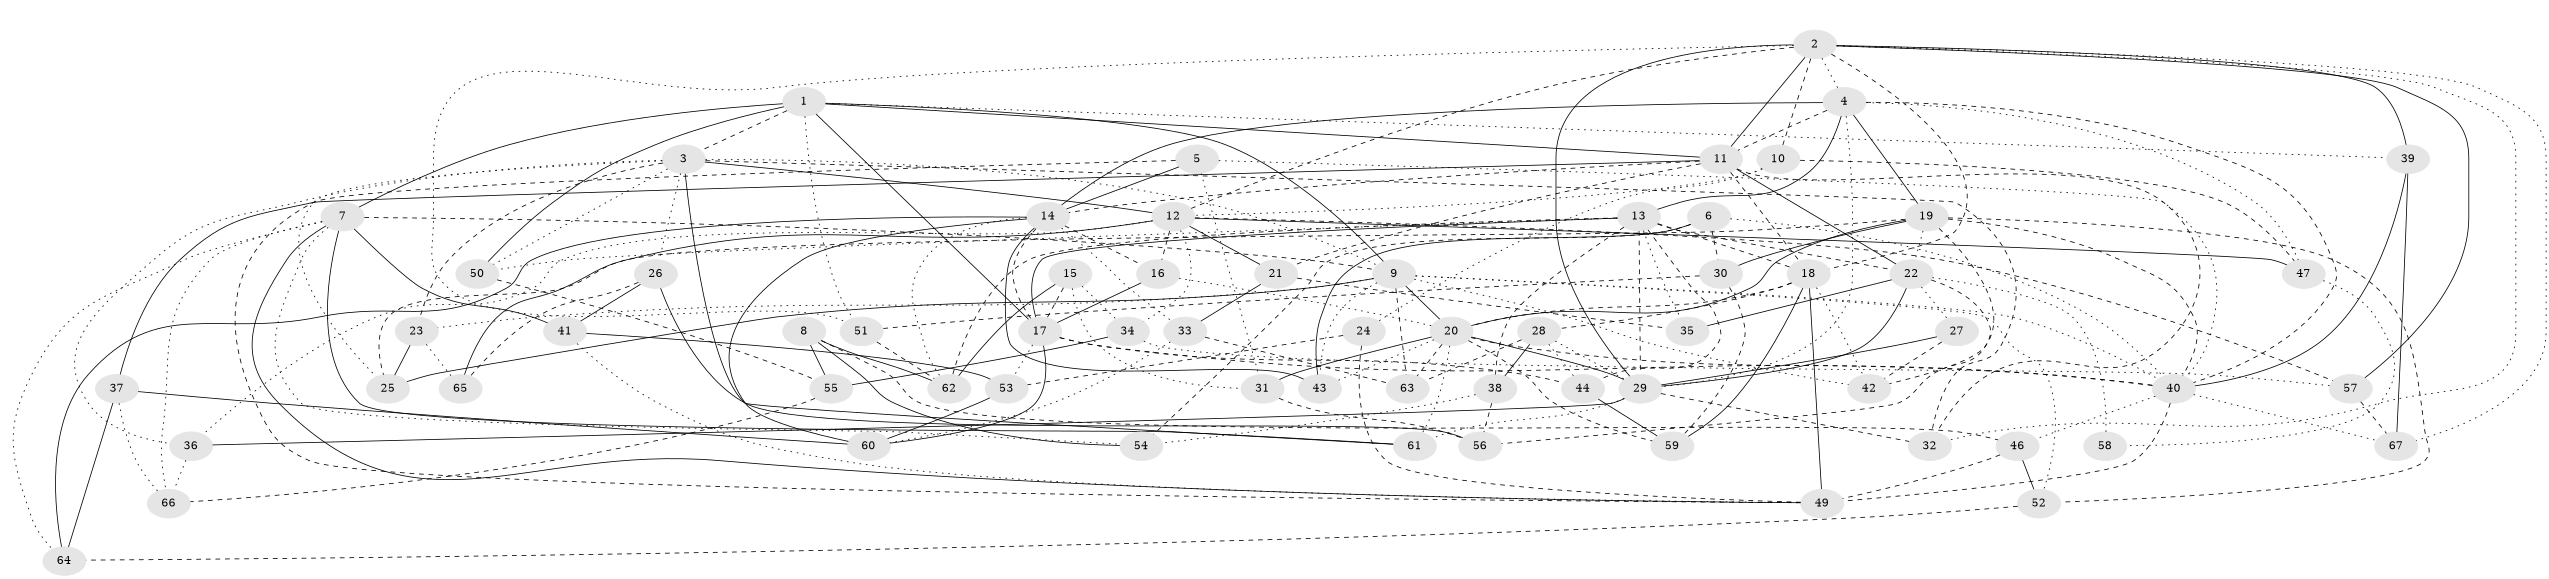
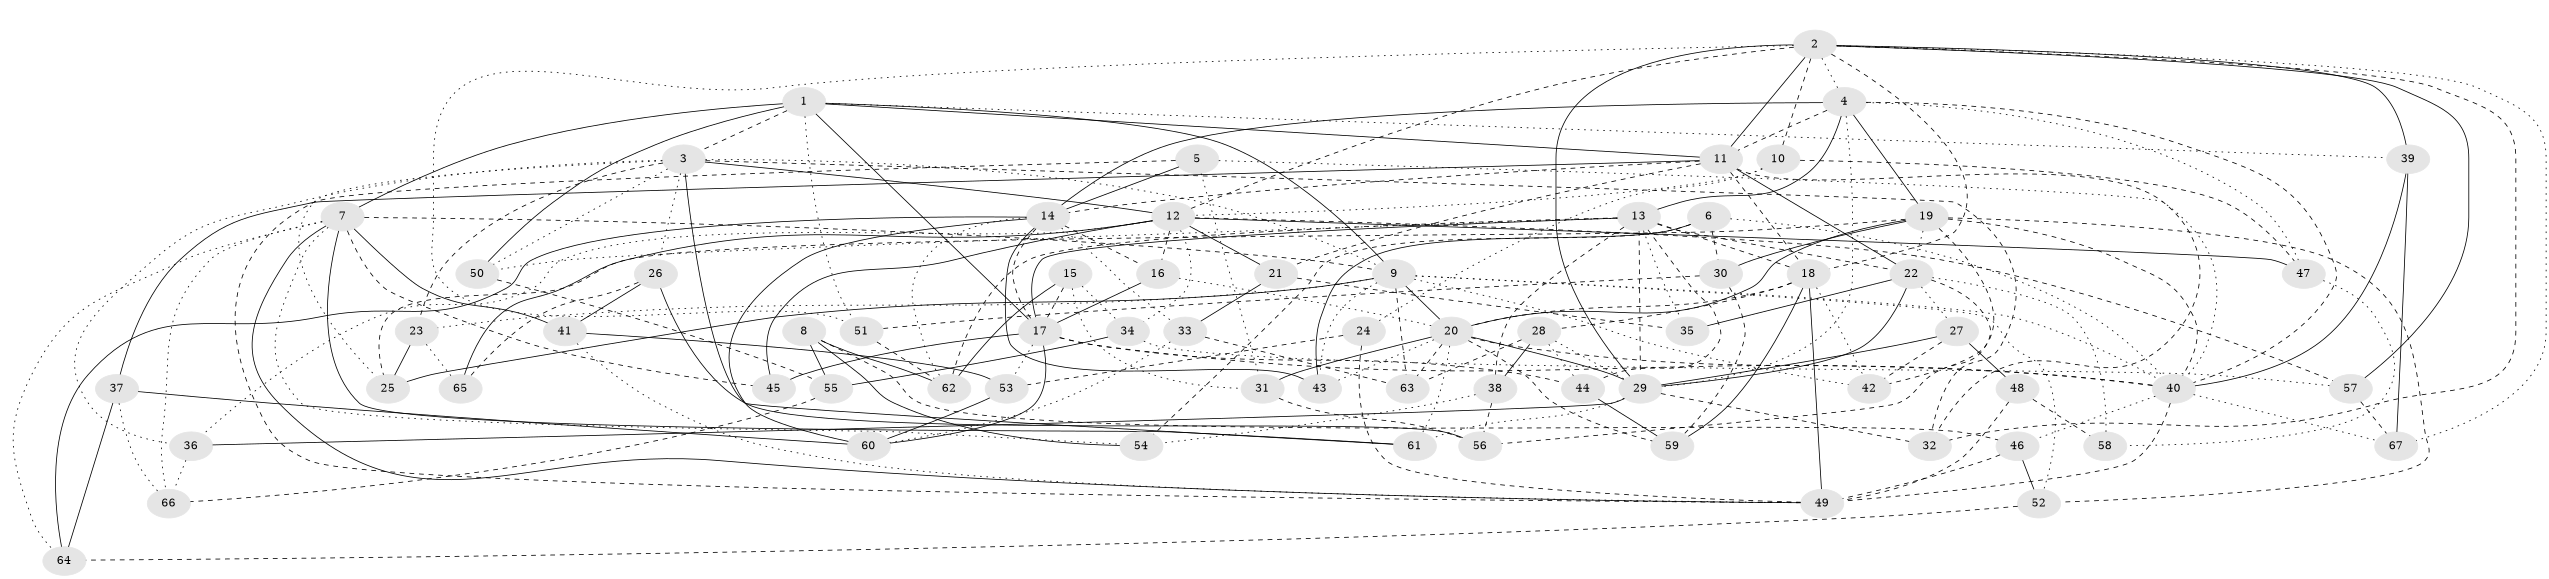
  graph {
    node [color=gray90 style=filled]
    edge [style=dashed weight=1.0]
    1
    3
    7
    9
    11
    17
    39
    50
    51
    12
    32
    23
    25
    26
    36
    61
    49
    54
    41
+   45
    64
    66
    40
    43
    20
    42
    52
    63
    18
    14
    21
    22
    37
    44
    60
    53
    67
    55
    62
    2
    4
    10
    29
    57
    13
    19
    47
    24
    16
    34
    65
    28
    59
    56
    35
    38
    33
    30
    46
    58
    5
    31
    6
    8
    27
    15
+   48
    1 -- 3
    1 -- 7 [style=solid]
    1 -- 9 [style=solid]
    1 -- 11 [style=solid]
    1 -- 17 [style=solid]
    1 -- 39 [style=dotted]
    1 -- 50 [style=solid]
    1 -- 51 [style=dotted]
    3 -- 9 [style=dotted]
    3 -- 50 [style=dotted]
    3 -- 12 [style=solid]
    3 -- 32
    3 -- 23
    3 -- 25 [style=dotted]
    3 -- 26 [style=dotted]
    3 -- 36 [style=dotted]
    3 -- 61 [style=solid]
    7 -- 9
    7 -- 61 [style=solid]
    7 -- 49 [style=solid]
    7 -- 54 [style=dotted]
    7 -- 41 [style=solid]
+   7 -- 45 [weight=2.0]
    7 -- 64 [style=dotted]
    7 -- 66 [style=dotted]
    9 -- 23 [style=dotted]
    9 -- 25 [style=solid]
    9 -- 40 [style=dotted]
    9 -- 43 [style=dotted]
    9 -- 20 [style=solid]
    9 -- 42 [style=dotted]
    9 -- 52 [style=dotted]
    9 -- 63
    11 -- 32
    11 -- 18 [weight=2.0]
    11 -- 14
    11 -- 21
    11 -- 22 [style=solid]
    11 -- 37 [style=solid]
+   17 -- 45 [style=solid]
    17 -- 40
    17 -- 44
    17 -- 60 [style=solid]
    17 -- 53 [style=dotted]
    39 -- 40 [style=solid]
    39 -- 67 [style=solid]
    50 -- 55
    51 -- 62
    12 -- 36 [style=dotted]
+   12 -- 45 [style=solid]
    12 -- 21 [style=solid]
    12 -- 57
    12 -- 47 [style=solid]
    12 -- 16
    12 -- 34 [style=dotted]
    12 -- 65 [style=solid weight=2.0]
    23 -- 25 [style=solid]
    23 -- 65 [style=dotted]
    26 -- 41 [style=solid]
    26 -- 65
    26 -- 56 [style=solid]
    36 -- 66 [style=dotted]
    41 -- 49 [style=dotted]
    41 -- 53 [style=solid]
    40 -- 49 [weight=2.0]
    40 -- 67 [style=dotted]
    40 -- 46 [style=dotted]
    20 -- 61 [style=dotted]
    20 -- 40
    20 -- 43 [style=dotted]
    20 -- 63
    20 -- 29 [style=solid weight=2.0]
    20 -- 59
    20 -- 31 [style=solid]
    52 -- 64
    18 -- 49 [style=solid weight=2.0]
    18 -- 20
    18 -- 42 [style=dotted]
    18 -- 28
    18 -- 59 [style=solid]
    14 -- 17
    14 -- 64 [style=solid]
    14 -- 43 [style=solid]
    14 -- 60 [style=solid weight=2.0]
    14 -- 62 [style=dotted]
    14 -- 16
    14 -- 33 [style=dotted]
    21 -- 35
    21 -- 33 [style=solid]
    22 -- 29 [style=solid]
    22 -- 56
    22 -- 35 [style=solid weight=2.0]
    22 -- 58 [style=dotted weight=2.0]
    22 -- 27 [style=dotted]
    37 -- 64 [style=solid]
    37 -- 66 [style=dotted]
    37 -- 60 [style=solid]
    44 -- 59 [style=solid]
    53 -- 60 [style=solid]
    55 -- 66
    2 -- 11 [style=solid]
    2 -- 39 [style=solid]
    2 -- 51 [style=dotted]
    2 -- 12
-   2 -- 32 [style=dotted]
+   2 -- 32
    2 -- 18
    2 -- 67 [style=dotted]
    2 -- 4 [style=dotted]
    2 -- 10
    2 -- 29 [style=solid weight=2.0]
    2 -- 57 [style=solid]
    4 -- 11
    4 -- 40
    4 -- 14 [style=solid weight=2.0]
    4 -- 29 [style=dotted]
    4 -- 13 [style=solid]
    4 -- 19 [style=solid weight=2.0]
    4 -- 47 [style=dotted]
    10 -- 12 [style=dotted]
    10 -- 47
    10 -- 24 [style=dotted]
    29 -- 32
    29 -- 36 [style=solid]
    29 -- 61 [style=dotted]
    57 -- 67
    13 -- 17 [style=solid]
    13 -- 50 [style=dotted]
    13 -- 18
    13 -- 22
    13 -- 44
    13 -- 62
    13 -- 29
    13 -- 35 [style=dotted]
    13 -- 38
    19 -- 25
    19 -- 40
    19 -- 20 [style=solid]
    19 -- 42
    19 -- 52
    19 -- 22 [style=dotted]
    19 -- 30 [style=solid]
    47 -- 58 [style=dotted]
    24 -- 49 [weight=2.0]
    24 -- 53
    16 -- 17 [style=solid]
    16 -- 20 [style=dotted]
    34 -- 55 [style=solid]
    34 -- 57 [style=dotted]
    28 -- 63
    28 -- 44 [style=dotted]
    28 -- 29 [style=dotted]
    28 -- 38 [style=solid]
    38 -- 54 [style=dotted]
    38 -- 56
    33 -- 63
    33 -- 60 [style=dotted]
    30 -- 51
    30 -- 59
    46 -- 49
    46 -- 52 [style=solid]
    5 -- 49
    5 -- 40 [style=dotted]
    5 -- 14 [style=solid]
    5 -- 31 [style=dotted]
    31 -- 56
    6 -- 54
    6 -- 40 [style=dotted]
    6 -- 43 [style=solid]
    6 -- 30
    8 -- 54 [style=solid]
    8 -- 55 [style=solid]
    8 -- 62 [style=solid]
    8 -- 46
    27 -- 42
    27 -- 29 [style=solid]
+   27 -- 48 [style=solid]
    15 -- 17
    15 -- 62 [style=solid]
    15 -- 34 [style=dotted]
    15 -- 31 [style=dotted]
+   48 -- 49 [weight=2.0]
+   48 -- 58
  }
